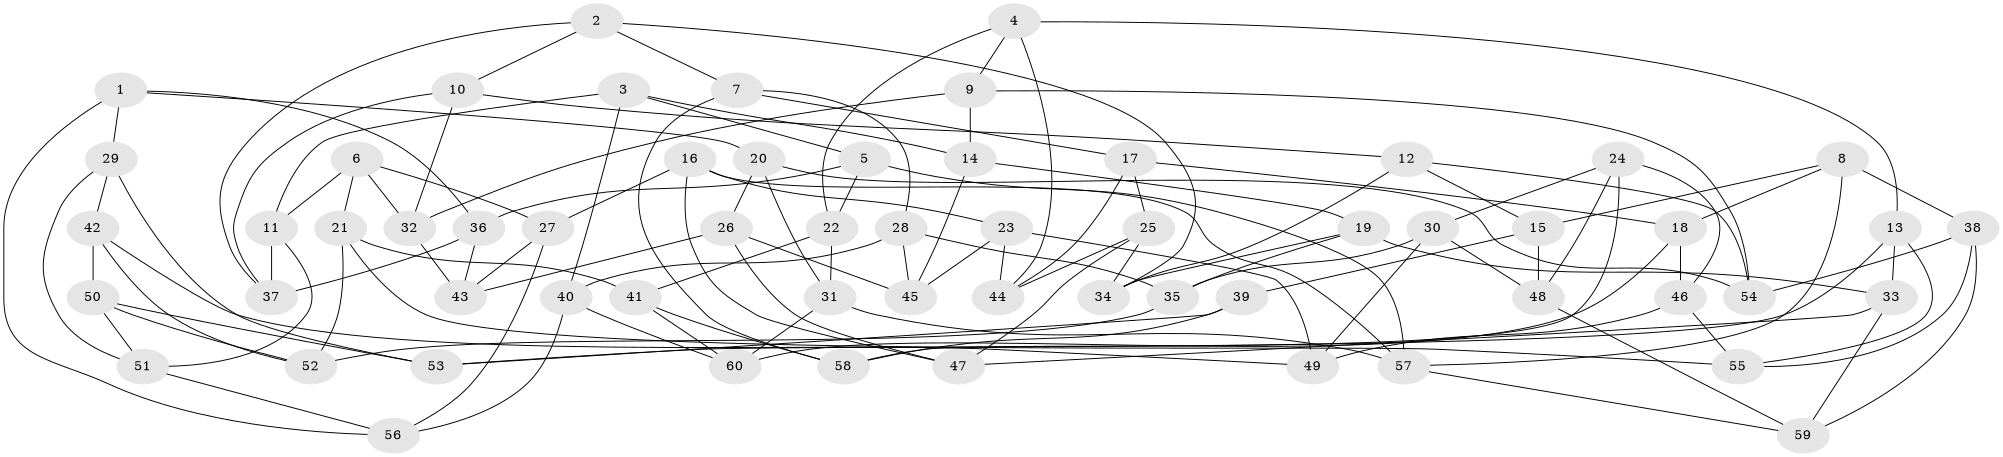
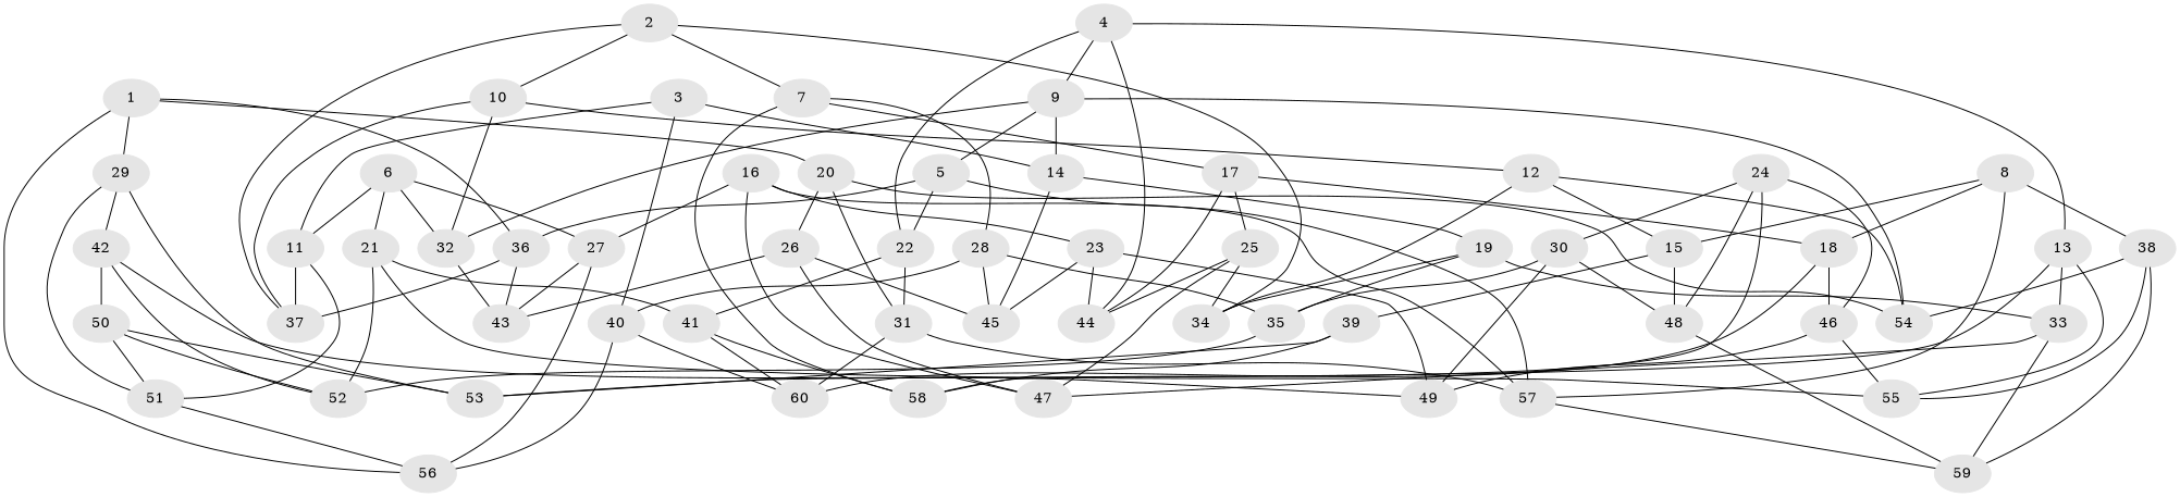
  graph {
    node [color=gray90 style=filled]
    1
    20
    29
    36
    56
    54
    26
    31
    51
    53
    42
    37
    43
    2
    7
    10
    34
    17
    28
    58
    32
    12
    3
    5
    11
    14
    40
    22
    57
    19
    45
    60
    4
    9
    13
    44
    33
    55
    41
    39
    6
    21
    27
    52
    18
    25
    35
    8
    15
    38
    48
    46
    59
    47
    16
    23
    49
    24
    30
    50
    1 -- 20
    1 -- 29
    1 -- 36
    1 -- 56
    20 -- 54
    20 -- 26
    20 -- 31
    29 -- 51
    29 -- 53
    29 -- 42
    36 -- 37
    36 -- 43
    26 -- 43
    26 -- 45
    26 -- 47
    31 -- 57
    31 -- 60
    51 -- 56
    42 -- 52
    42 -- 49
    42 -- 50
    2 -- 37
    2 -- 7
    2 -- 10
    2 -- 34
    7 -- 17
    7 -- 28
    7 -- 58
    10 -- 37
    10 -- 32
    10 -- 12
    17 -- 44
    17 -- 18
    17 -- 25
    28 -- 40
    28 -- 45
    28 -- 35
    32 -- 43
    12 -- 54
    12 -- 34
    12 -- 15
-   3 -- 5
+   9 -- 5
    3 -- 11
    3 -- 14
    3 -- 40
    5 -- 36
    5 -- 22
    5 -- 57
    11 -- 51
    11 -- 37
    14 -- 19
    14 -- 45
    40 -- 56
    40 -- 60
    22 -- 31
    22 -- 41
    57 -- 59
    19 -- 34
    19 -- 33
    19 -- 35
    4 -- 22
    4 -- 9
    4 -- 13
    4 -- 44
    9 -- 54
    9 -- 32
    9 -- 14
    13 -- 53
    13 -- 33
    13 -- 55
    33 -- 59
    33 -- 47
    41 -- 58
    41 -- 60
    39 -- 53
    39 -- 58
    6 -- 32
    6 -- 11
    6 -- 21
    6 -- 27
    21 -- 55
    21 -- 41
    21 -- 52
    27 -- 56
    27 -- 43
    18 -- 60
    18 -- 46
    25 -- 34
    25 -- 44
    25 -- 47
    35 -- 52
    8 -- 57
    8 -- 18
    8 -- 15
    8 -- 38
    15 -- 39
    15 -- 48
    38 -- 54
    38 -- 55
    38 -- 59
    48 -- 59
    46 -- 55
    46 -- 49
    16 -- 57
    16 -- 27
    16 -- 47
    16 -- 23
    23 -- 45
    23 -- 44
    23 -- 49
    24 -- 58
    24 -- 48
    24 -- 46
    24 -- 30
    30 -- 35
    30 -- 48
    30 -- 49
    50 -- 51
    50 -- 53
    50 -- 52
  }
